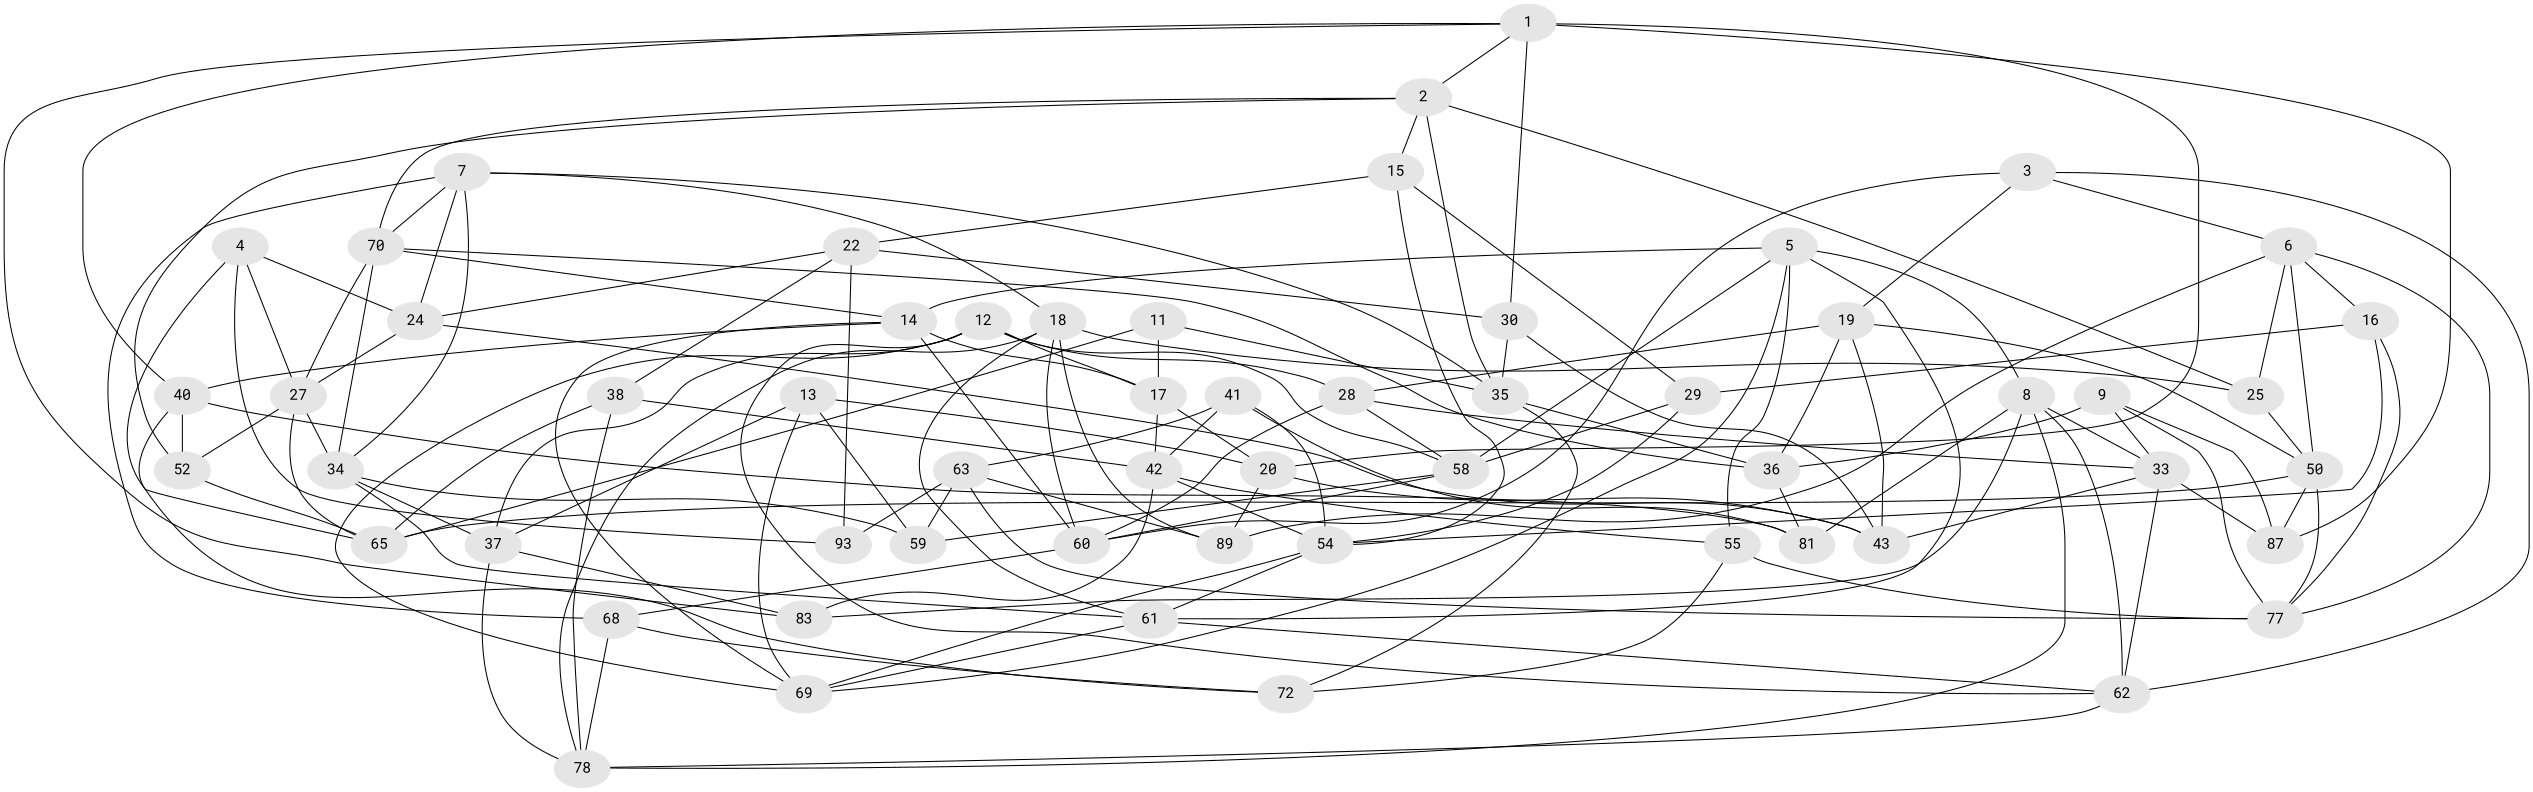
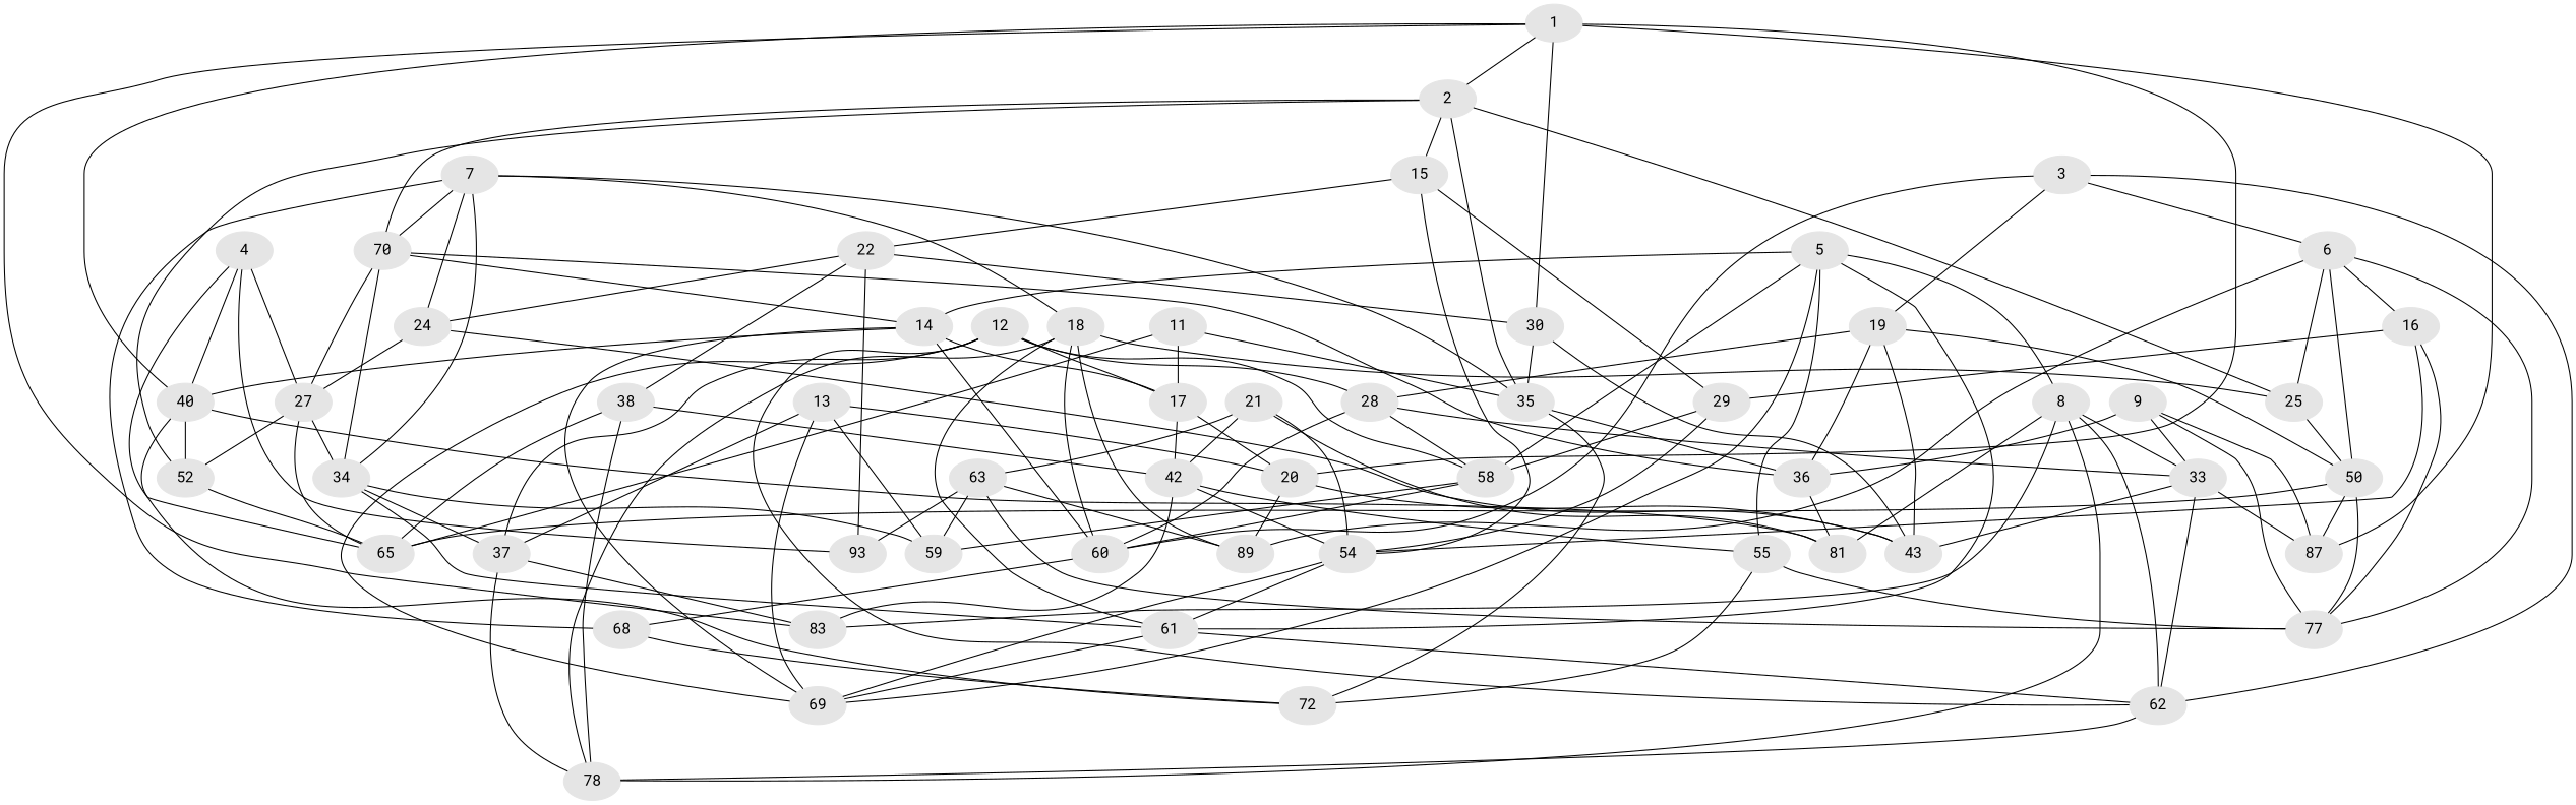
  graph {
    fontname="Roboto Mono"
    node [color=gray90 fontname="Roboto Mono" style=filled]
    edge [fontname="Roboto Mono"]
    1 [super="+21"]
    2 [super="+56"]
    20 [super="+64"]
    30
    40 [super="+74"]
    83
    87
    n8 [label=70 super="+49"]
    15
    25
    35 [super="+86"]
    52
    89
    43 [super="+80"]
    81
    72
    27 [super="+45"]
    14 [super="+44"]
    34 [super="+73"]
    36 [super="+51"]
    22 [super="+39"]
    29
    54 [super="+75"]
    50 [super="+76"]
    65 [super="+90"]
    6 [super="+53"]
    16
    77 [super="+84"]
    3
    19 [super="+82"]
    60 [super="+70"]
    62 [super="+91"]
    28 [super="+67"]
    68
    78 [super="+92"]
    24 [super="+88"]
    4
    93
    5 [super="+46"]
    8 [super="+32"]
    55
    58 [super="+71"]
    61 [super="+85"]
    69 [super="+79"]
    33 [super="+47"]
    17 [super="+66"]
    59
    7 [super="+23"]
    18 [super="+31"]
    37 [super="+57"]
    9
    42 [super="+48"]
    11
    12 [super="+26"]
    13
    38
-   41
+   41 [label=21]
    63
    1 -- 2
    1 -- 20
    1 -- 30
    1 -- 40
    1 -- 83
    1 -- 87
    2 -- n8
    2 -- 15
    2 -- 25
    2 -- 35
    2 -- 52
    20 -- 89
    20 -- 43
    30 -- 35
    30 -- 43
    40 -- 52
    40 -- 81
    40 -- 72
    n8 -- 27
    n8 -- 14
    n8 -- 34
    n8 -- 36
    15 -- 22
    15 -- 29
    15 -- 54
    25 -- 50
    35 -- 72
    35 -- 36
    52 -- 65
    27 -- 52
    27 -- 34
    27 -- 65
    14 -- 40
    14 -- 60
    14 -- 69
    14 -- 17
    34 -- 61
    34 -- 59
    34 -- 37
    36 -- 81
    22 -- 30
    22 -- 24
    22 -- 93
    22 -- 38
    29 -- 54
    29 -- 58
    54 -- 61
    54 -- 69
    50 -- 87
    50 -- 65
    50 -- 77
    6 -- 25
    6 -- 89
    6 -- 50
    6 -- 16
    6 -- 77
    16 -- 29
    16 -- 54
    16 -- 77
    3 -- 6
    3 -- 19
    3 -- 60
    3 -- 62
    19 -- 43
    19 -- 36
    19 -- 50
    19 -- 28 [weight=2]
    60 -- 68
    62 -- 78
    28 -- 60
    28 -- 58
    28 -- 33
    68 -- 72
-   68 -- 78
    24 -- 43
    24 -- 27
    4 -- 27
    4 -- 65
-   4 -- 24
+   4 -- 40
    4 -- 93
    5 -- 14
    5 -- 8
    5 -- 55
    5 -- 58
    5 -- 61
    5 -- 69
    8 -- 83
    8 -- 81
    8 -- 62
    8 -- 78
    8 -- 33
    55 -- 72
    55 -- 77
    58 -- 60
    58 -- 59
    61 -- 62
    61 -- 69
    33 -- 87
    33 -- 43
    33 -- 62
    17 -- 20 [weight=2]
    17 -- 42
    7 -- n8
    7 -- 35
    7 -- 34
    7 -- 68
    7 -- 24
    7 -- 18
    18 -- 25
    18 -- 89
    18 -- 60
    18 -- 78
    18 -- 61
    37 -- 83
    37 -- 78
    9 -- 87
    9 -- 36
    9 -- 77
    9 -- 33
    42 -- 83
    42 -- 54
    42 -- 55
    11 -- 35
    11 -- 65
    11 -- 17
    12 -- 62
    12 -- 28
    12 -- 58
    12 -- 69
    12 -- 17
    12 -- 37
    13 -- 20
    13 -- 69
    13 -- 59
    13 -- 37
    38 -- 65
    38 -- 78
    38 -- 42
    41 -- 81
    41 -- 54
    41 -- 42
    41 -- 63
    63 -- 89
    63 -- 77
    63 -- 93
    63 -- 59
  }
